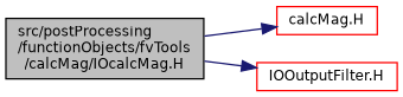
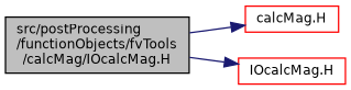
  digraph {
    rankdir=LR
    node [color=red fontname=Helvetica fontsize=10 shape=record]
    edge [color=midnightblue fontname=Helvetica fontsize=10 labelfontname=Helvetica labelfontsize=10 style=solid]
    n1 [color=black fillcolor=grey75 fontcolor=black height=0.2 label="src/postProcessing\l/functionObjects/fvTools\l/calcMag/IOcalcMag.H" style=filled width=0.4]
    n2 [height=0.2 label="calcMag.H" width=0.4]
-   n3 [height=0.2 label="IOOutputFilter.H" width=0.4]
+   n3 [height=0.2 label="IOcalcMag.H" width=0.4]
    n1 -> n2
    n1 -> n3
  }
